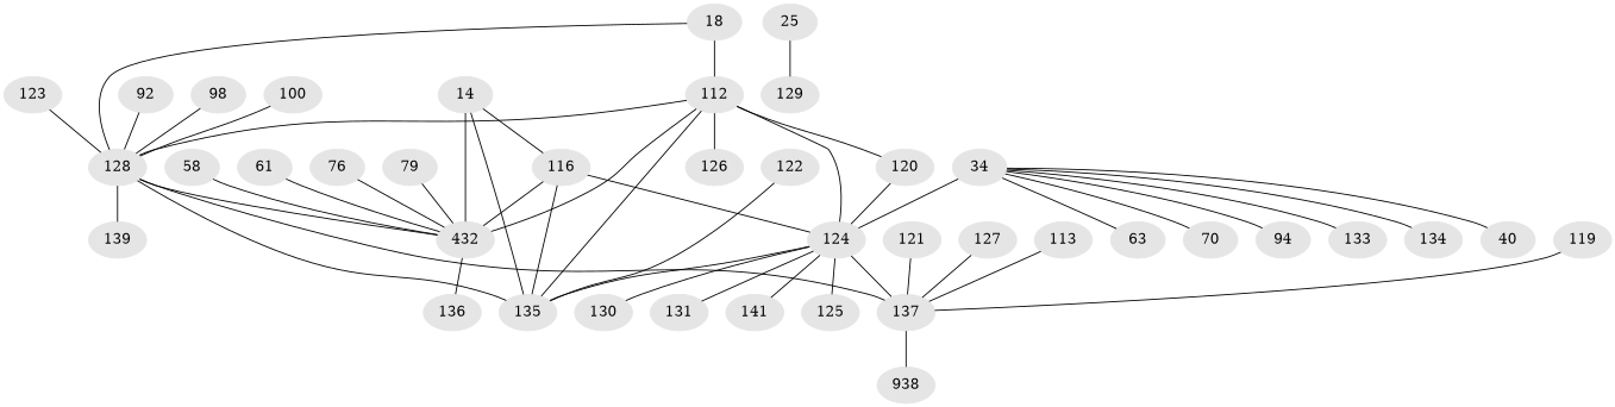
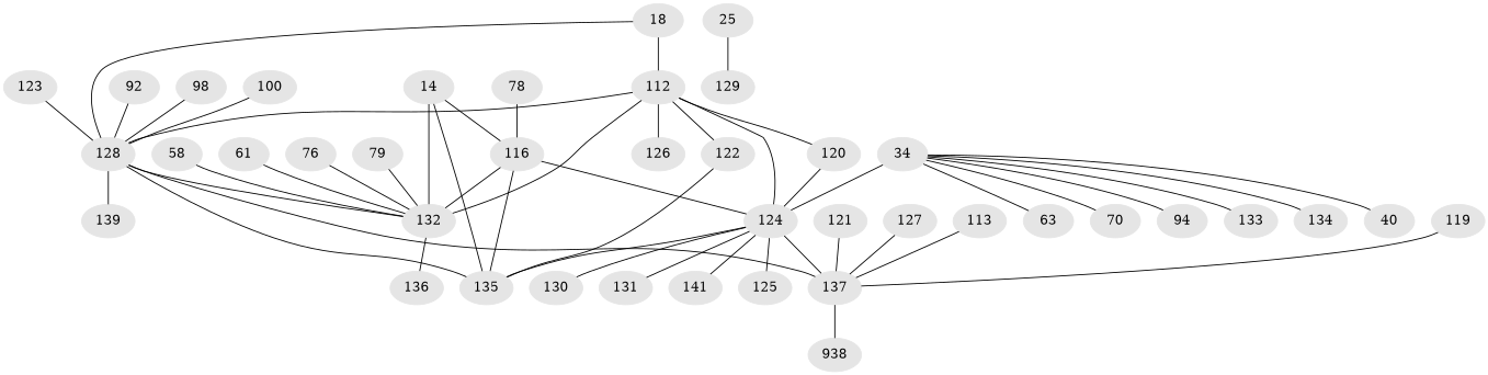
  graph {
    node [color=gray90 style=filled]
    14 [super="+13"]
    116 [super="+50+88+105+12+43"]
-   132 [super="+11+53" label=432]
+   132 [super="+11+53"]
    135 [super="+68+80+81+93+26+48+99+101+106+109+111+115"]
    124 [super="+118+42+56+66+82+103+114+117"]
    136
    18 [super="+17"]
    112 [super="+97"]
    128 [super="+87+95+107+104+39+51+75+85+86"]
    120 [super="+110"]
    126
    137 [super="+67+108"]
    139
    25 [super="+24"]
    129 [super="+90"]
    34 [super="+33"]
    40
    63
    70
    94 [super="+84"]
    133
    134
    125
    130
    131
    141
    58
    61
    76
+   78 [super="+74"]
    79
    92 [super="+83"]
    98
    100
    n35 [label=938]
    113
    119
    121
    122
    123
    127 [super="+55"]
    14 -- 116 [weight=4]
    14 -- 132 [weight=6]
    14 -- 135
    116 -- 132 [weight=6]
    116 -- 135
    116 -- 124
    132 -- 136
    124 -- 135 [weight=2]
    124 -- 137
    124 -- 125
    124 -- 130
    124 -- 131
    124 -- 141
    18 -- 112 [weight=10]
    18 -- 128
    112 -- 132
-   112 -- 135 [weight=2]
+   112 -- 122 [weight=2]
    112 -- 124 [weight=2]
    112 -- 128
    112 -- 120
    112 -- 126
    128 -- 132 [weight=4]
    128 -- 135
    128 -- 137 [weight=12]
    128 -- 139
    120 -- 124 [weight=2]
    137 -- n35
    25 -- 129
    34 -- 124 [weight=12]
    34 -- 40
    34 -- 63
    34 -- 70
    34 -- 94
    34 -- 133
    34 -- 134
    58 -- 132
    61 -- 132
    76 -- 132
+   78 -- 116
    79 -- 132
    92 -- 128
    98 -- 128
    100 -- 128
    113 -- 137
    119 -- 137
    121 -- 137
    122 -- 135
    123 -- 128
    127 -- 137
  }
